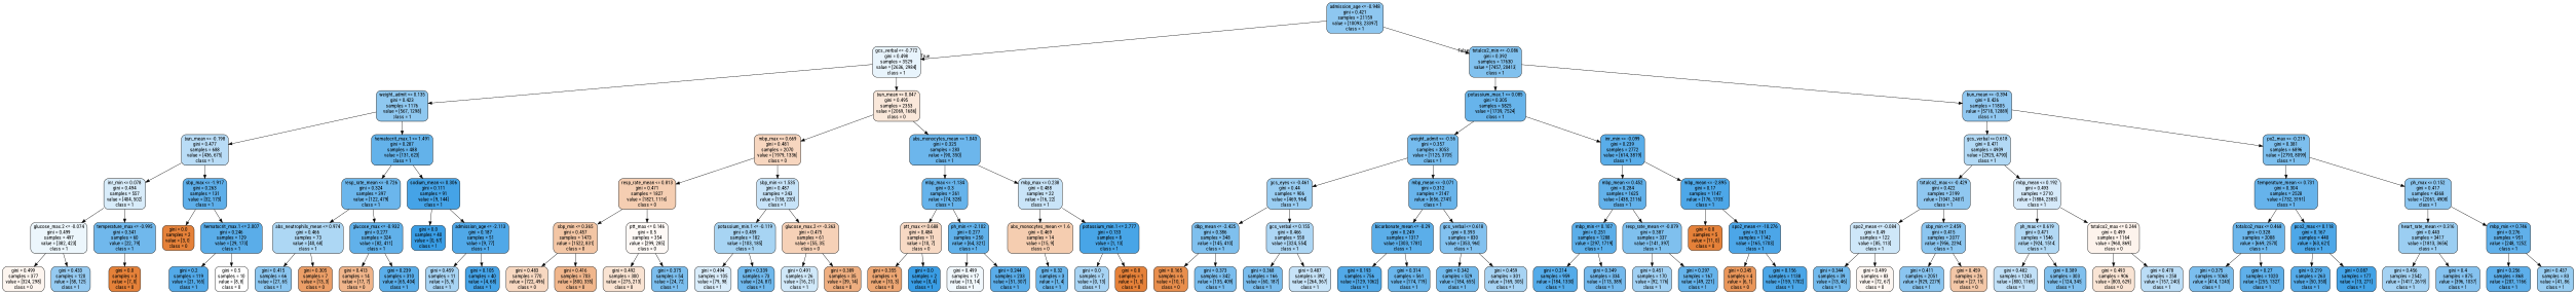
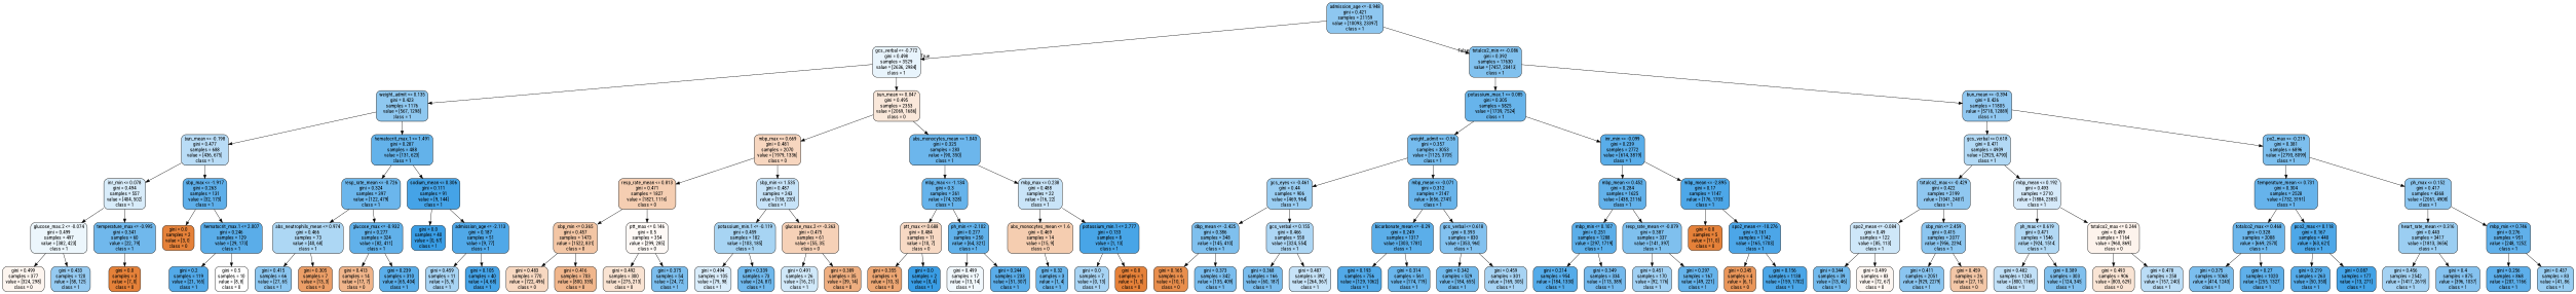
  digraph {
    fontname="Roboto Condensed"
    node [color=black fillcolor="#e58139" fontname="Roboto Condensed" shape=box style="filled, rounded"]
    edge [fontname="Roboto Condensed"]
    n1 [fillcolor="#8ec7f0" label="admission_age <= -0.948\ngini = 0.421\nsamples = 21159\nvalue = [10093, 23397]\nclass = 1"]
    n2 [fillcolor="#e8f4fc" label="gcs_verbal <= -0.772\ngini = 0.498\nsamples = 3529\nvalue = [2636, 2984]\nclass = 1"]
    n3 [fillcolor="#81c1ee" label="totalco2_min <= -0.086\ngini = 0.392\nsamples = 17630\nvalue = [7457, 20413]\nclass = 1"]
    n4 [fillcolor="#8fc8f0" label="weight_admit <= 0.135\ngini = 0.423\nsamples = 1176\nvalue = [567, 1298]\nclass = 1"]
    n5 [fillcolor="#fae8da" label="bun_mean <= 0.047\ngini = 0.495\nsamples = 2353\nvalue = [2069, 1686]\nclass = 0"]
    n6 [fillcolor="#67b4eb" label="potassium_max.1 <= 0.085\ngini = 0.305\nsamples = 5825\nvalue = [1739, 7524]\nclass = 1"]
    n7 [fillcolor="#91c8f1" label="bun_mean <= -0.394\ngini = 0.426\nsamples = 11805\nvalue = [5718, 12889]\nclass = 1"]
    n8 [fillcolor="#b9dcf6" label="bun_mean <= -0.198\ngini = 0.477\nsamples = 688\nvalue = [436, 675]\nclass = 1"]
    n9 [fillcolor="#63b2ea" label="hematocrit_max.1 <= 1.491\ngini = 0.287\nsamples = 488\nvalue = [131, 623]\nclass = 1"]
    n10 [fillcolor="#f7d6bf" label="mbp_max <= 0.669\ngini = 0.481\nsamples = 2070\nvalue = [1979, 1336]\nclass = 0"]
    n11 [fillcolor="#6cb6ec" label="abs_monocytes_mean <= 1.043\ngini = 0.325\nsamples = 283\nvalue = [90, 350]\nclass = 1"]
    n12 [fillcolor="#d8ecfa" label="inr_min <= 0.078\ngini = 0.494\nsamples = 557\nvalue = [404, 502]\nclass = 1"]
    n13 [fillcolor="#5eafea" label="sbp_max <= -1.917\ngini = 0.263\nsamples = 131\nvalue = [32, 173]\nclass = 1"]
    n14 [fillcolor="#6bb6ec" label="resp_rate_mean <= -0.726\ngini = 0.324\nsamples = 397\nvalue = [122, 479]\nclass = 1"]
    n15 [fillcolor="#45a3e7" label="sodium_mean <= 0.306\ngini = 0.111\nsamples = 91\nvalue = [9, 144]\nclass = 1"]
    n16 [fillcolor="#ecf6fc" label="glucose_max.2 <= -0.074\ngini = 0.499\nsamples = 497\nvalue = [382, 423]\nclass = 1"]
    n17 [fillcolor="#70b8ec" label="temperature_max <= -0.995\ngini = 0.341\nsamples = 60\nvalue = [22, 79]\nclass = 1"]
    n18 [label="gini = 0.0\nsamples = 2\nvalue = [3, 0]\nclass = 0"]
    n19 [fillcolor="#5aade9" label="hematocrit_max.1 <= 2.007\ngini = 0.246\nsamples = 129\nvalue = [29, 173]\nclass = 1"]
    n20 [fillcolor="#fdf5ef" label="gini = 0.499\nsamples = 377\nvalue = [324, 298]\nclass = 0"]
    n21 [fillcolor="#95caf1" label="gini = 0.433\nsamples = 120\nvalue = [58, 125]\nclass = 1"]
    n22 [label="gini = 0.0\nsamples = 3\nvalue = [7, 0]\nclass = 0"]
    n23 [fillcolor="#52a9e8" label="gini = 0.2\nsamples = 119\nvalue = [21, 165]\nclass = 1"]
    n24 [fillcolor="#ffffff" label="gini = 0.5\nsamples = 10\nvalue = [8, 8]\nclass = 0"]
    n25 [fillcolor="#add7f4" label="abs_neutrophils_mean <= 0.974\ngini = 0.466\nsamples = 73\nvalue = [40, 68]\nclass = 1"]
    n26 [fillcolor="#61b1ea" label="glucose_max <= -0.932\ngini = 0.277\nsamples = 324\nvalue = [82, 411]\nclass = 1"]
    n27 [fillcolor="#399de5" label="gini = 0.0\nsamples = 40\nvalue = [0, 67]\nclass = 1"]
    n28 [fillcolor="#50a8e8" label="admission_age <= -2.113\ngini = 0.187\nsamples = 51\nvalue = [9, 77]\nclass = 1"]
    n29 [fillcolor="#8bc6f0" label="gini = 0.415\nsamples = 66\nvalue = [27, 65]\nclass = 1"]
    n30 [fillcolor="#eb9e67" label="gini = 0.305\nsamples = 7\nvalue = [13, 3]\nclass = 0"]
    n31 [fillcolor="#f0b58b" label="gini = 0.413\nsamples = 14\nvalue = [17, 7]\nclass = 0"]
    n32 [fillcolor="#59ade9" label="gini = 0.239\nsamples = 310\nvalue = [65, 404]\nclass = 1"]
    n33 [fillcolor="#a7d3f3" label="gini = 0.459\nsamples = 11\nvalue = [5, 9]\nclass = 1"]
    n34 [fillcolor="#45a3e7" label="gini = 0.105\nsamples = 40\nvalue = [4, 68]\nclass = 1"]
    n35 [fillcolor="#f5ceb2" label="resp_rate_mean <= 0.813\ngini = 0.471\nsamples = 1827\nvalue = [1821, 1116]\nclass = 0"]
    n36 [fillcolor="#c7e3f8" label="sbp_min <= 1.535\ngini = 0.487\nsamples = 243\nvalue = [158, 220]\nclass = 1"]
    n37 [fillcolor="#66b3eb" label="mbp_max <= -1.134\ngini = 0.3\nsamples = 261\nvalue = [74, 328]\nclass = 1"]
    n38 [fillcolor="#c9e4f8" label="mbp_max <= 0.238\ngini = 0.488\nsamples = 22\nvalue = [16, 22]\nclass = 1"]
    n39 [fillcolor="#f3c6a5" label="sbp_min <= 0.365\ngini = 0.457\nsamples = 1473\nvalue = [1522, 831]\nclass = 0"]
    n40 [fillcolor="#fef9f6" label="ptt_max <= 0.146\ngini = 0.5\nsamples = 354\nvalue = [299, 285]\nclass = 0"]
    n41 [fillcolor="#a7d4f3" label="potassium_min.1 <= -0.119\ngini = 0.459\nsamples = 182\nvalue = [103, 185]\nclass = 1"]
    n42 [fillcolor="#f6d1b7" label="glucose_max.2 <= -0.363\ngini = 0.475\nsamples = 61\nvalue = [55, 35]\nclass = 0"]
    n43 [fillcolor="#f7d8c1" label="gini = 0.483\nsamples = 770\nvalue = [722, 496]\nclass = 0"]
    n44 [fillcolor="#f0b68c" label="gini = 0.416\nsamples = 703\nvalue = [800, 335]\nclass = 0"]
    n45 [fillcolor="#f9e3d2" label="gini = 0.492\nsamples = 300\nvalue = [275, 213]\nclass = 0"]
    n46 [fillcolor="#7bbeee" label="gini = 0.375\nsamples = 54\nvalue = [24, 72]\nclass = 1"]
    n47 [fillcolor="#d9ecfa" label="gini = 0.494\nsamples = 105\nvalue = [79, 98]\nclass = 1"]
    n48 [fillcolor="#70b8ec" label="gini = 0.339\nsamples = 73\nvalue = [24, 87]\nclass = 1"]
    n49 [fillcolor="#d0e8f9" label="gini = 0.491\nsamples = 26\nvalue = [16, 21]\nclass = 1"]
    n50 [fillcolor="#eeae80" label="gini = 0.389\nsamples = 35\nvalue = [39, 14]\nclass = 0"]
    n51 [fillcolor="#f7d9c4" label="ptt_max <= 0.688\ngini = 0.484\nsamples = 11\nvalue = [10, 7]\nclass = 0"]
    n52 [fillcolor="#60b1ea" label="ph_min <= -2.102\ngini = 0.277\nsamples = 250\nvalue = [64, 321]\nclass = 1"]
    n53 [fillcolor="#f5cdb0" label="abs_monocytes_mean <= 1.6\ngini = 0.469\nsamples = 14\nvalue = [15, 9]\nclass = 0"]
    n54 [fillcolor="#48a5e7" label="potassium_min.1 <= 2.777\ngini = 0.133\nsamples = 8\nvalue = [1, 13]\nclass = 1"]
    n55 [fillcolor="#eda774" label="gini = 0.355\nsamples = 9\nvalue = [10, 3]\nclass = 0"]
    n56 [fillcolor="#399de5" label="gini = 0.0\nsamples = 2\nvalue = [0, 4]\nclass = 1"]
    n57 [fillcolor="#f1f8fd" label="gini = 0.499\nsamples = 17\nvalue = [13, 14]\nclass = 1"]
    n58 [fillcolor="#5aade9" label="gini = 0.244\nsamples = 233\nvalue = [51, 307]\nclass = 1"]
    n59 [fillcolor="#6ab6ec" label="gini = 0.32\nsamples = 3\nvalue = [1, 4]\nclass = 1"]
    n60 [fillcolor="#a7d3f3" label="gini = 0.0\nsamples = 7\nvalue = [0, 13]\nclass = 1"]
    n61 [label="gini = 0.0\nsamples = 1\nvalue = [1, 0]\nclass = 0"]
    n62 [fillcolor="#75bbed" label="weight_admit <= -0.56\ngini = 0.357\nsamples = 3053\nvalue = [1125, 3705]\nclass = 1"]
    n63 [fillcolor="#59ade9" label="inr_min <= -0.099\ngini = 0.239\nsamples = 2772\nvalue = [614, 3819]\nclass = 1"]
    n64 [fillcolor="#b2d9f5" label="gcs_verbal <= 0.618\ngini = 0.471\nsamples = 4909\nvalue = [2925, 4790]\nclass = 1"]
    n65 [fillcolor="#7dbfee" label="po2_max <= -0.219\ngini = 0.381\nsamples = 6896\nvalue = [2793, 8099]\nclass = 1"]
    n66 [fillcolor="#99cdf2" label="gcs_eyes <= -0.461\ngini = 0.44\nsamples = 906\nvalue = [469, 964]\nclass = 1"]
    n67 [fillcolor="#68b4eb" label="mbp_mean <= -0.071\ngini = 0.312\nsamples = 2147\nvalue = [656, 2741]\nclass = 1"]
    n68 [fillcolor="#62b1ea" label="mbp_mean <= 0.452\ngini = 0.284\nsamples = 1625\nvalue = [438, 2116]\nclass = 1"]
    n69 [fillcolor="#4da7e8" label="mbp_mean <= -2.895\ngini = 0.17\nsamples = 1147\nvalue = [176, 1703]\nclass = 1"]
    n70 [fillcolor="#7fc0ee" label="dbp_mean <= -2.425\ngini = 0.386\nsamples = 348\nvalue = [145, 410]\nclass = 1"]
    n71 [fillcolor="#add6f4" label="gcs_verbal <= 0.155\ngini = 0.466\nsamples = 558\nvalue = [324, 554]\nclass = 1"]
    n72 [fillcolor="#5baee9" label="bicarbonate_mean <= -0.29\ngini = 0.249\nsamples = 1317\nvalue = [303, 1781]\nclass = 1"]
    n73 [fillcolor="#82c1ef" label="gcs_verbal <= 0.618\ngini = 0.393\nsamples = 830\nvalue = [353, 960]\nclass = 1"]
    n74 [fillcolor="#e88e4d" label="gini = 0.165\nsamples = 6\nvalue = [10, 1]\nclass = 0"]
    n75 [fillcolor="#7abdee" label="gini = 0.373\nsamples = 342\nvalue = [135, 409]\nclass = 1"]
    n76 [fillcolor="#79bced" label="gini = 0.368\nsamples = 166\nvalue = [60, 187]\nclass = 1"]
    n77 [fillcolor="#c7e3f8" label="gini = 0.487\nsamples = 392\nvalue = [264, 367]\nclass = 1"]
    n78 [fillcolor="#51a9e8" label="gini = 0.193\nsamples = 756\nvalue = [129, 1062]\nclass = 1"]
    n79 [fillcolor="#69b5eb" label="gini = 0.314\nsamples = 561\nvalue = [174, 719]\nclass = 1"]
    n80 [fillcolor="#71b9ec" label="gini = 0.342\nsamples = 529\nvalue = [184, 655]\nclass = 1"]
    n81 [fillcolor="#a7d3f3" label="gini = 0.459\nsamples = 301\nvalue = [169, 305]\nclass = 1"]
    n82 [fillcolor="#5baee9" label="mbp_min <= 0.107\ngini = 0.251\nsamples = 1288\nvalue = [297, 1719]\nclass = 1"]
    n83 [fillcolor="#7fc0ee" label="resp_rate_mean <= -0.079\ngini = 0.387\nsamples = 337\nvalue = [141, 397]\nclass = 1"]
    n84 [label="gini = 0.0\nsamples = 5\nvalue = [11, 0]\nclass = 0"]
    n85 [fillcolor="#4ca6e8" label="spo2_mean <= -10.276\ngini = 0.161\nsamples = 1142\nvalue = [165, 1703]\nclass = 1"]
-   n86 [fillcolor="#54abe9" label="gini = 0.214\nsamples = 959\nvalue = [184, 1330]\nclass = 1"]
+   n86 [fillcolor="#54abe9" label="gini = 0.214\nsamples = 954\nvalue = [184, 1330]\nclass = 1"]
    n87 [fillcolor="#73b9ed" label="gini = 0.349\nsamples = 334\nvalue = [113, 389]\nclass = 1"]
    n88 [fillcolor="#a0d0f3" label="gini = 0.451\nsamples = 170\nvalue = [92, 176]\nclass = 1"]
    n89 [fillcolor="#65b3eb" label="gini = 0.297\nsamples = 167\nvalue = [49, 221]\nclass = 1"]
    n90 [fillcolor="#e9965a" label="gini = 0.245\nsamples = 4\nvalue = [6, 1]\nclass = 0"]
    n91 [fillcolor="#4ba6e7" label="gini = 0.156\nsamples = 1138\nvalue = [159, 1702]\nclass = 1"]
    n92 [fillcolor="#8fc7f0" label="totalco2_max <= -0.429\ngini = 0.422\nsamples = 2199\nvalue = [1041, 2407]\nclass = 1"]
    n93 [fillcolor="#d6eafa" label="mbp_mean <= 0.192\ngini = 0.493\nsamples = 2710\nvalue = [1884, 2383]\nclass = 1"]
    n94 [fillcolor="#66b3eb" label="temperature_mean <= 0.731\ngini = 0.304\nsamples = 2528\nvalue = [732, 3191]\nclass = 1"]
    n95 [fillcolor="#8cc6f0" label="ph_max <= 0.152\ngini = 0.417\nsamples = 4368\nvalue = [2061, 4908]\nclass = 1"]
    n96 [fillcolor="#cee7f9" label="spo2_mean <= -0.084\ngini = 0.49\nsamples = 122\nvalue = [85, 113]\nclass = 1"]
    n97 [fillcolor="#8cc6f0" label="sbp_min <= 2.459\ngini = 0.415\nsamples = 2077\nvalue = [956, 2294]\nclass = 1"]
    n98 [fillcolor="#b2d9f5" label="ph_max <= 0.619\ngini = 0.471\nsamples = 1546\nvalue = [924, 1514]\nclass = 1"]
    n99 [fillcolor="#fdf3ec" label="totalco2_max <= 0.244\ngini = 0.499\nsamples = 1164\nvalue = [960, 869]\nclass = 0"]
    n100 [fillcolor="#71b9ec" label="gini = 0.344\nsamples = 39\nvalue = [13, 46]\nclass = 1"]
    n101 [fillcolor="#fdf6f1" label="gini = 0.499\nsamples = 83\nvalue = [72, 67]\nclass = 0"]
    n102 [fillcolor="#8ac5f0" label="gini = 0.411\nsamples = 2051\nvalue = [929, 2279]\nclass = 1"]
    n103 [fillcolor="#f3c7a7" label="gini = 0.459\nsamples = 26\nvalue = [27, 15]\nclass = 0"]
    n104 [fillcolor="#c1e0f7" label="gini = 0.482\nsamples = 1243\nvalue = [800, 1169]\nclass = 1"]
    n105 [fillcolor="#80c0ee" label="gini = 0.389\nsamples = 303\nvalue = [124, 345]\nclass = 1"]
    n106 [fillcolor="#f9e4d4" label="gini = 0.493\nsamples = 906\nvalue = [803, 629]\nclass = 0"]
    n107 [fillcolor="#bbddf6" label="gini = 0.478\nsamples = 258\nvalue = [157, 240]\nclass = 1"]
    n108 [fillcolor="#6db7ec" label="totalco2_max <= 0.468\ngini = 0.328\nsamples = 2088\nvalue = [669, 2570]\nclass = 1"]
    n109 [fillcolor="#4da7e8" label="pco2_max <= 0.118\ngini = 0.167\nsamples = 440\nvalue = [63, 621]\nclass = 1"]
    n110 [fillcolor="#9bcef2" label="heart_rate_mean <= 0.316\ngini = 0.443\nsamples = 3417\nvalue = [1813, 3656]\nclass = 1"]
    n111 [fillcolor="#60b0ea" label="mbp_min <= 0.746\ngini = 0.276\nsamples = 951\nvalue = [248, 1252]\nclass = 1"]
    n112 [fillcolor="#7bbeee" label="gini = 0.375\nsamples = 1068\nvalue = [414, 1243]\nclass = 1"]
    n113 [fillcolor="#5fb0ea" label="gini = 0.27\nsamples = 1020\nvalue = [255, 1327]\nclass = 1"]
    n114 [fillcolor="#55abe9" label="gini = 0.219\nsamples = 263\nvalue = [50, 350]\nclass = 1"]
    n115 [fillcolor="#42a2e6" label="gini = 0.087\nsamples = 177\nvalue = [13, 271]\nclass = 1"]
    n116 [fillcolor="#a4d2f3" label="gini = 0.456\nsamples = 2542\nvalue = [1417, 2619]\nclass = 1"]
    n117 [fillcolor="#85c2ef" label="gini = 0.4\nsamples = 875\nvalue = [396, 1037]\nclass = 1"]
    n118 [fillcolor="#5caeea" label="gini = 0.256\nsamples = 868\nvalue = [207, 1166]\nclass = 1"]
    n119 [fillcolor="#97ccf1" label="gini = 0.437\nsamples = 83\nvalue = [41, 86]\nclass = 1"]
    n1 -> n2 [headlabel=True labelangle=45 labeldistance=2.5]
    n1 -> n3 [headlabel=False labelangle=-45 labeldistance=2.5]
    n2 -> n4
    n2 -> n5
    n3 -> n6
    n3 -> n7
    n4 -> n8
    n4 -> n9
    n5 -> n10
    n5 -> n11
    n6 -> n62
    n6 -> n63
    n7 -> n64
    n7 -> n65
    n8 -> n12
    n8 -> n13
    n9 -> n14
    n9 -> n15
    n10 -> n35
    n10 -> n36
    n11 -> n37
    n11 -> n38
    n12 -> n16
    n12 -> n17
    n13 -> n18
    n13 -> n19
    n14 -> n25
    n14 -> n26
    n15 -> n27
    n15 -> n28
    n16 -> n20
    n16 -> n21
    n17 -> n22
    n19 -> n23
    n19 -> n24
    n25 -> n29
    n25 -> n30
    n26 -> n31
    n26 -> n32
    n28 -> n33
    n28 -> n34
    n35 -> n39
    n35 -> n40
    n36 -> n41
    n36 -> n42
    n37 -> n51
    n37 -> n52
    n38 -> n53
    n38 -> n54
    n39 -> n43
    n39 -> n44
    n40 -> n45
    n40 -> n46
    n41 -> n47
    n41 -> n48
    n42 -> n49
    n42 -> n50
    n51 -> n55
    n51 -> n56
    n52 -> n57
    n52 -> n58
    n53 -> n59
    n54 -> n60
    n54 -> n61
    n62 -> n66
    n62 -> n67
    n63 -> n68
    n63 -> n69
    n64 -> n92
    n64 -> n93
    n65 -> n94
    n65 -> n95
    n66 -> n70
    n66 -> n71
    n67 -> n72
    n67 -> n73
    n68 -> n82
    n68 -> n83
    n69 -> n84
    n69 -> n85
    n70 -> n74
    n70 -> n75
    n71 -> n76
    n71 -> n77
    n72 -> n78
    n72 -> n79
    n73 -> n80
    n73 -> n81
    n82 -> n86
    n82 -> n87
    n83 -> n88
    n83 -> n89
    n85 -> n90
    n85 -> n91
    n92 -> n96
    n92 -> n97
    n93 -> n98
    n93 -> n99
    n94 -> n108
    n94 -> n109
    n95 -> n110
    n95 -> n111
    n96 -> n100
    n96 -> n101
    n97 -> n102
    n97 -> n103
    n98 -> n104
    n98 -> n105
    n99 -> n106
    n99 -> n107
    n108 -> n112
    n108 -> n113
    n109 -> n114
    n109 -> n115
    n110 -> n116
    n110 -> n117
    n111 -> n118
    n111 -> n119
  }
